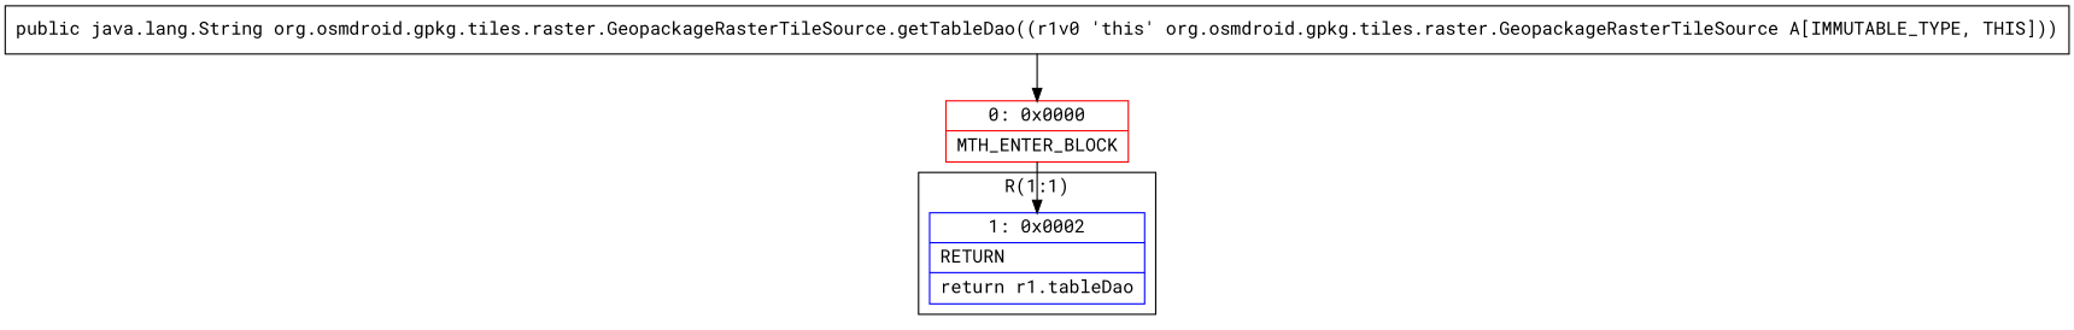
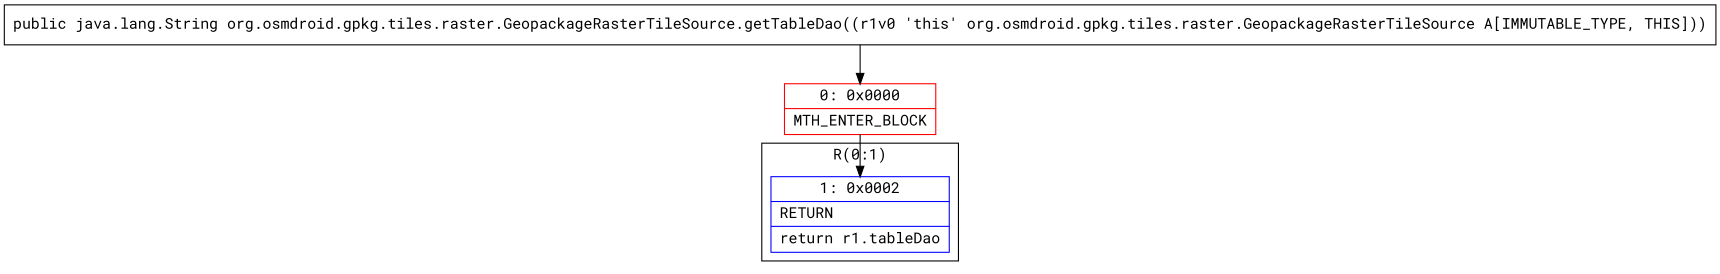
  digraph {
    fontname="Roboto Mono"
    node [shape=record fontname="Roboto Mono"]
    edge [fontname="Roboto Mono"]
    n1 [color=blue label="{1\:\ 0x0002|RETURN\l|return r1.tableDao\l}"]
    n2 [color=red label="{0\:\ 0x0000|MTH_ENTER_BLOCK\l}"]
    n3 [label="{public java.lang.String org.osmdroid.gpkg.tiles.raster.GeopackageRasterTileSource.getTableDao((r1v0 'this' org.osmdroid.gpkg.tiles.raster.GeopackageRasterTileSource A[IMMUTABLE_TYPE, THIS])) }"]
    subgraph cluster_1 {
-     label="R(1:1)"
+     label="R(0:1)"
      n1
    }
    n2 -> n1
    n3 -> n2
  }
